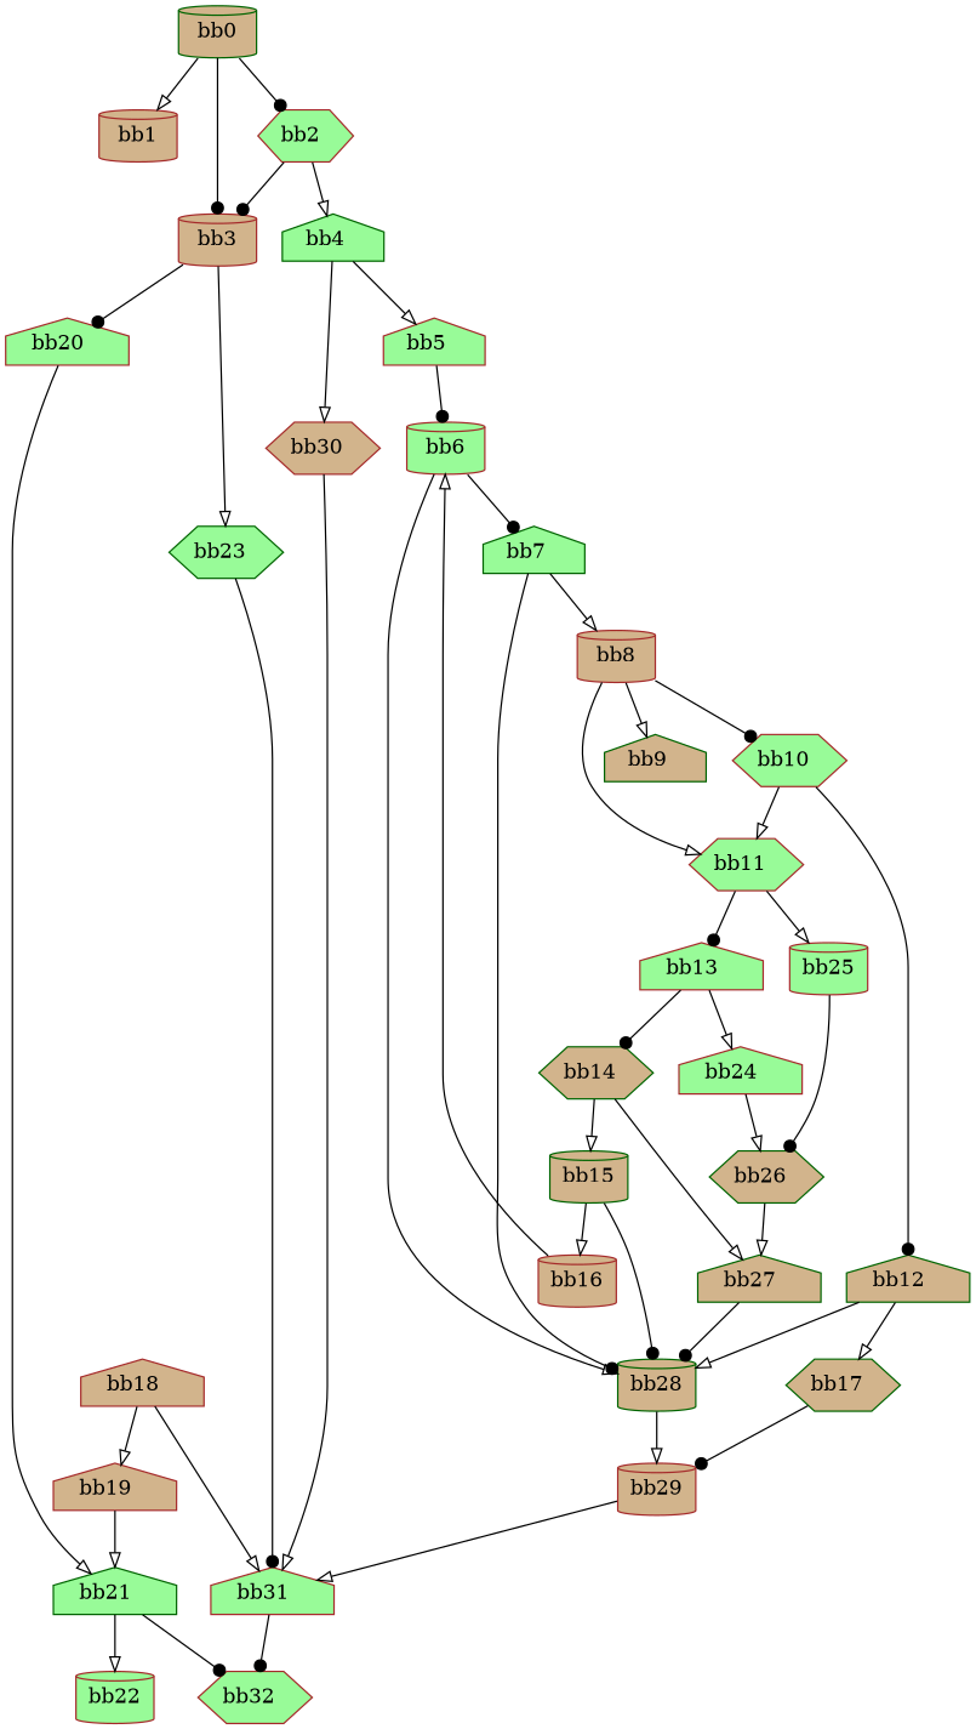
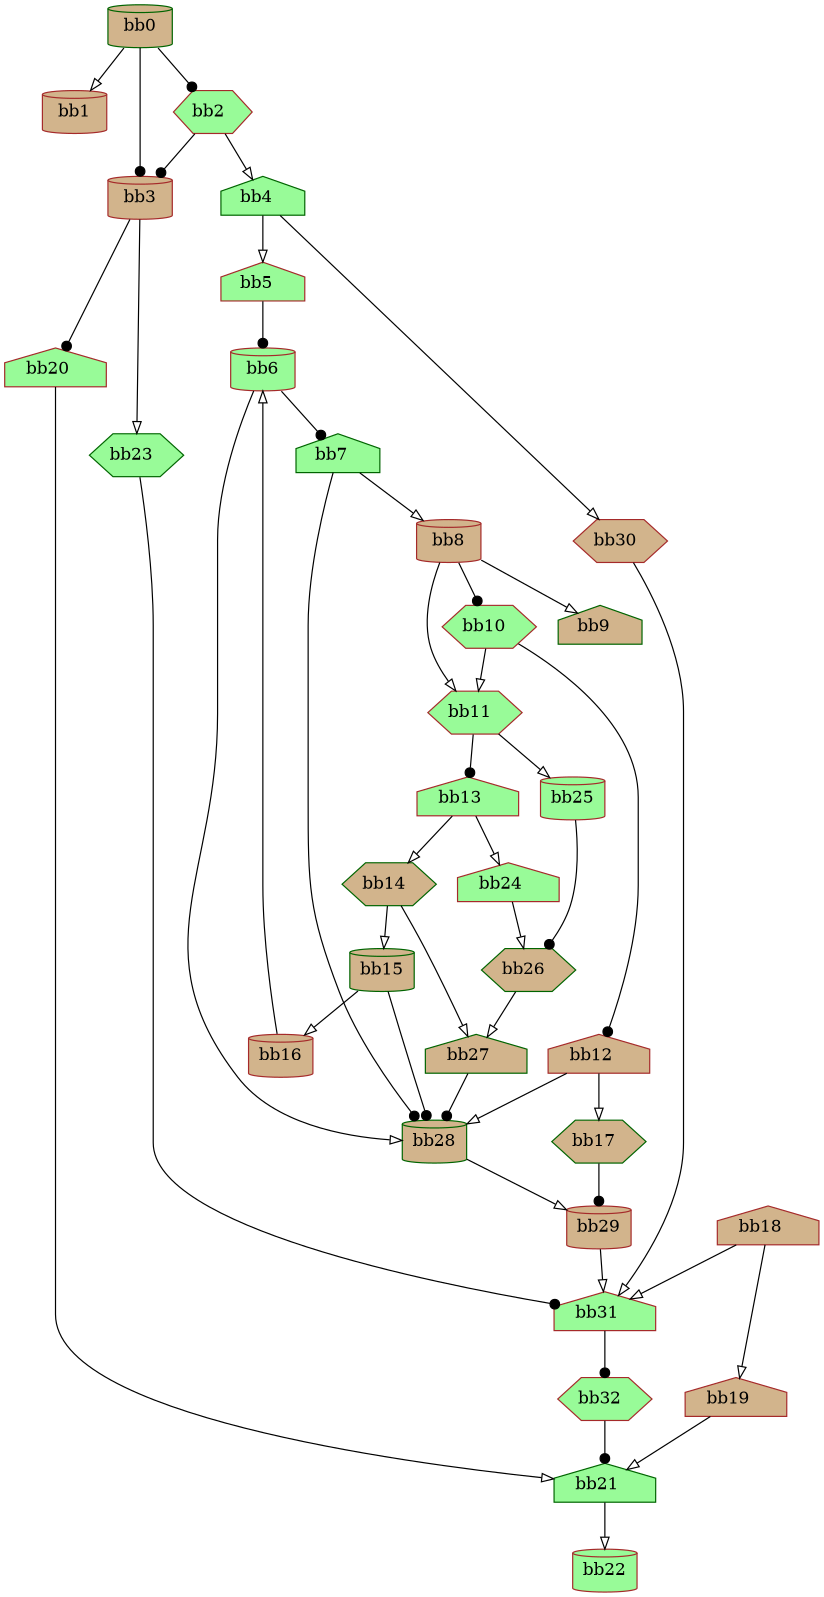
  digraph {
    node [color=brown fillcolor=tan shape=house style=filled]
    edge [arrowhead=onormal]
    n1 [color=darkgreen label="bb0\l" shape=cylinder]
    n2 [label="bb1\l" shape=cylinder]
    n3 [fillcolor=palegreen label="bb2\l" shape=hexagon]
    n4 [label="bb3\l" shape=cylinder]
    n5 [color=darkgreen fillcolor=palegreen label="bb4\l"]
    n6 [fillcolor=palegreen label="bb20\l"]
    n7 [color=darkgreen fillcolor=palegreen label="bb23\l" shape=hexagon]
    n8 [fillcolor=palegreen label="bb5\l"]
    n9 [label="bb30\l" shape=hexagon]
    n10 [color=darkgreen fillcolor=palegreen label="bb21\l"]
    n11 [fillcolor=palegreen label="bb31\l"]
    n12 [fillcolor=palegreen label="bb6\l" shape=cylinder]
    n13 [color=darkgreen fillcolor=palegreen label="bb7\l"]
    n14 [color=darkgreen label="bb28\l" shape=cylinder]
    n15 [label="bb8\l" shape=cylinder]
    n16 [label="bb29\l" shape=cylinder]
    n17 [color=darkgreen label="bb9\l"]
    n18 [fillcolor=palegreen label="bb10\l" shape=hexagon]
    n19 [fillcolor=palegreen label="bb11\l" shape=hexagon]
-   n20 [color=darkgreen label="bb12\l"]
+   n20 [label="bb12\l"]
    n21 [fillcolor=palegreen label="bb13\l"]
    n22 [fillcolor=palegreen label="bb25\l" shape=cylinder]
    n23 [color=darkgreen label="bb17\l" shape=hexagon]
    n24 [color=darkgreen label="bb14\l" shape=hexagon]
    n25 [fillcolor=palegreen label="bb24\l"]
    n26 [color=darkgreen label="bb26\l" shape=hexagon]
    n27 [color=darkgreen label="bb15\l" shape=cylinder]
    n28 [color=darkgreen label="bb27\l"]
    n29 [label="bb16\l" shape=cylinder]
    n30 [label="bb18\l"]
    n31 [label="bb19\l"]
    n32 [fillcolor=palegreen label="bb32\l" shape=hexagon]
    n33 [fillcolor=palegreen label="bb22\l" shape=cylinder]
    n1 -> n2
    n1 -> n3 [arrowhead=dot]
    n1 -> n4 [arrowhead=dot]
    n3 -> n4 [arrowhead=dot]
    n3 -> n5
    n4 -> n6 [arrowhead=dot]
    n4 -> n7
    n5 -> n8
    n5 -> n9
    n6 -> n10
    n7 -> n11 [arrowhead=dot]
    n8 -> n12 [arrowhead=dot]
    n9 -> n11
-   n10 -> n32 [arrowhead=dot]
+   n32 -> n10 [arrowhead=dot]
    n10 -> n33
    n11 -> n32 [arrowhead=dot]
    n12 -> n13 [arrowhead=dot]
    n12 -> n14
    n13 -> n14 [arrowhead=dot]
    n13 -> n15
    n14 -> n16
    n15 -> n17
    n15 -> n18 [arrowhead=dot]
    n15 -> n19
    n16 -> n11
    n18 -> n19
    n18 -> n20 [arrowhead=dot]
    n19 -> n21 [arrowhead=dot]
    n19 -> n22
    n20 -> n14
    n20 -> n23
-   n21 -> n24 [arrowhead=dot]
+   n21 -> n24
    n21 -> n25
    n22 -> n26 [arrowhead=dot]
    n23 -> n16 [arrowhead=dot]
    n24 -> n27
    n24 -> n28
    n25 -> n26
    n26 -> n28
    n27 -> n14 [arrowhead=dot]
    n27 -> n29
    n28 -> n14 [arrowhead=dot]
    n29 -> n12
    n30 -> n11
    n30 -> n31
    n31 -> n10
  }
